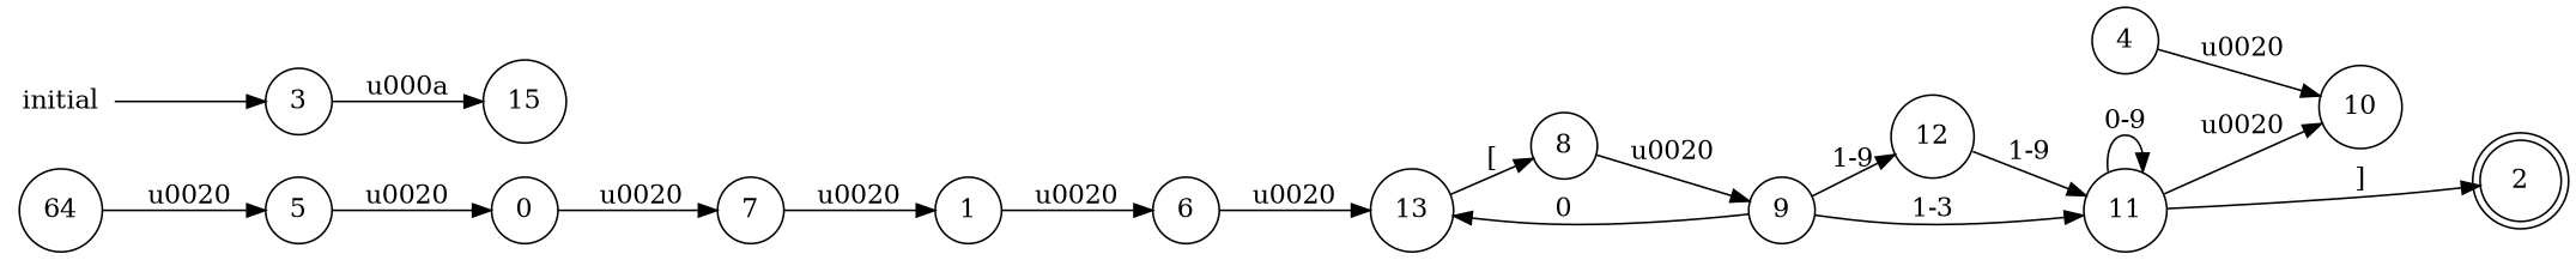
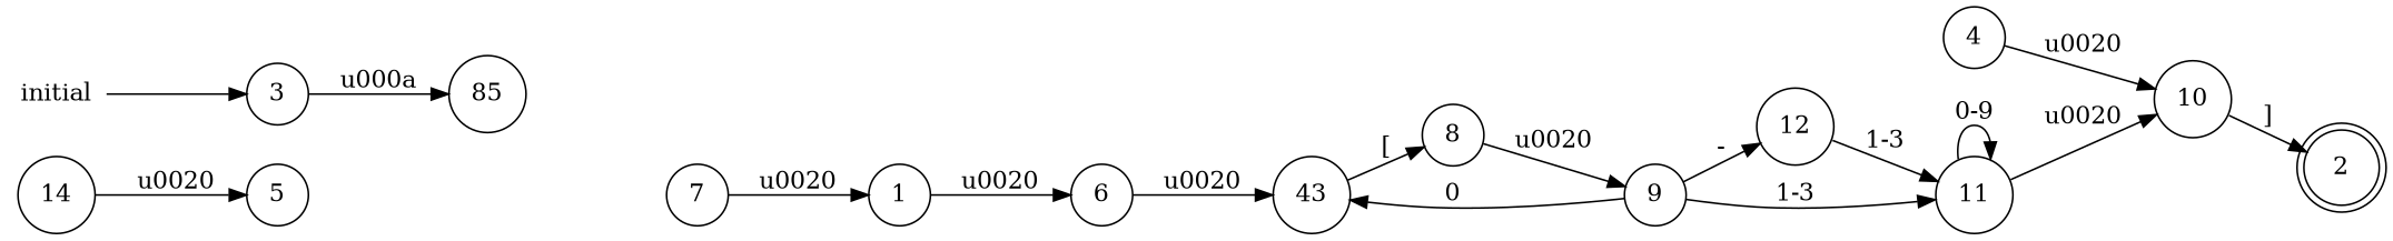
  digraph {
    rankdir=LR
    node [shape=circle]
-   0
    7
    1
    6
-   13
+   13 [label=43]
    8
    2 [shape=doublecircle]
    3
-   15
+   15 [label=85]
    initial [shape=plaintext]
-   14 [label=64]
+   14
    5
    4
    10
    9
    12
    11
-   0 -> 7 [label="\u0020"]
    7 -> 1 [label="\u0020"]
    1 -> 6 [label="\u0020"]
    6 -> 13 [label="\u0020"]
    13 -> 8 [label="["]
    8 -> 9 [label="\u0020"]
    3 -> 15 [label="\u000a"]
    initial -> 3
    14 -> 5 [label="\u0020"]
-   5 -> 0 [label="\u0020"]
    4 -> 10 [label="\u0020"]
-   11 -> 2 [label="]"]
+   10 -> 2 [label="]"]
    9 -> 13 [label=0]
-   9 -> 12 [label="1-9"]
+   9 -> 12 [label="-"]
    9 -> 11 [label="1-3"]
-   12 -> 11 [label="1-9"]
+   12 -> 11 [label="1-3"]
    11 -> 10 [label="\u0020"]
    11 -> 11 [label="0-9"]
  }
